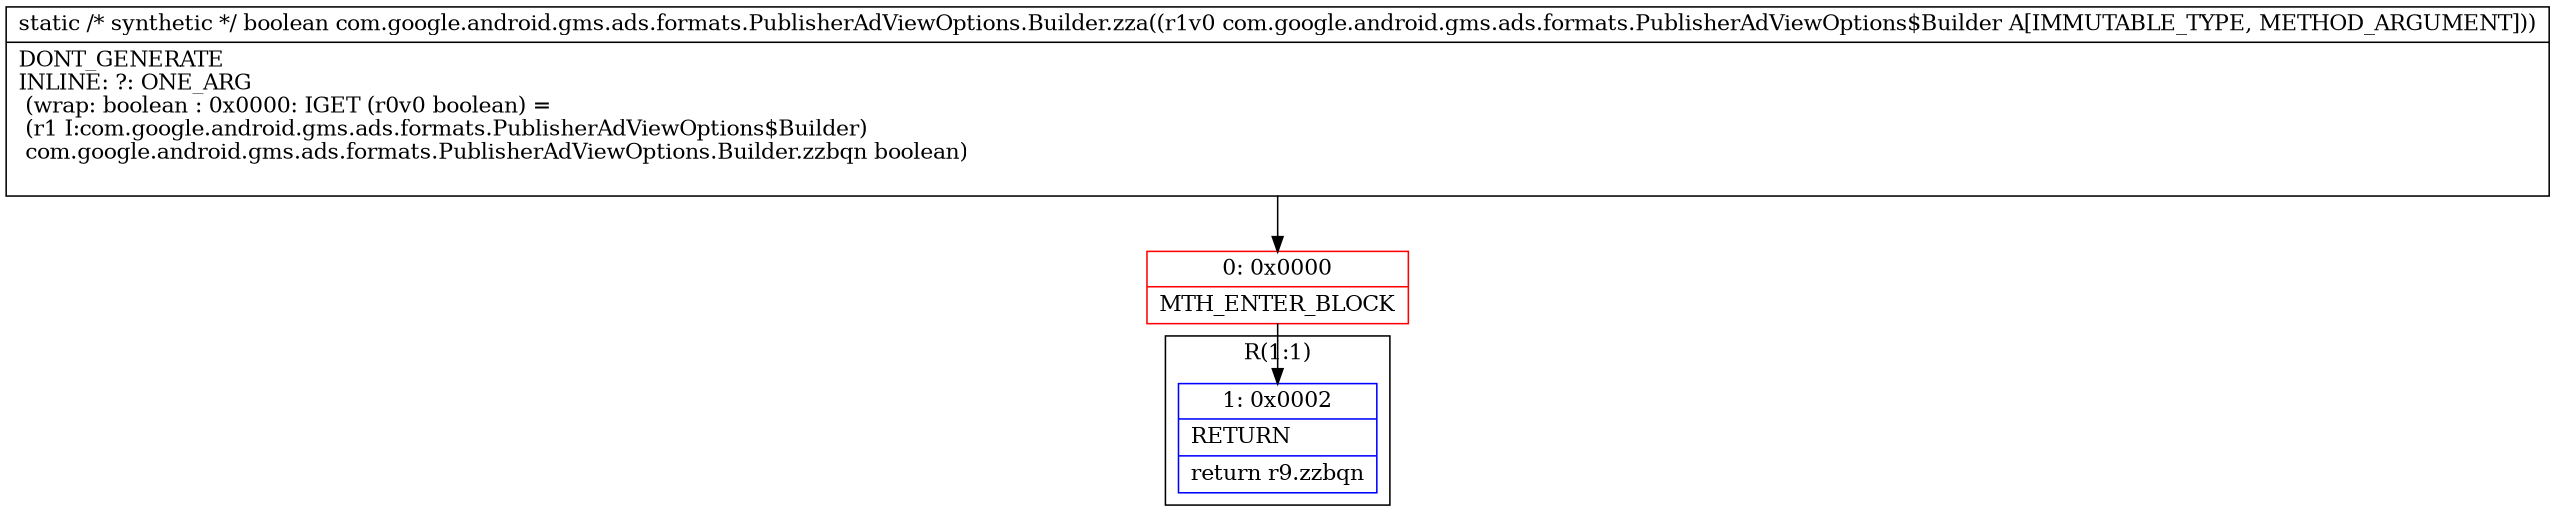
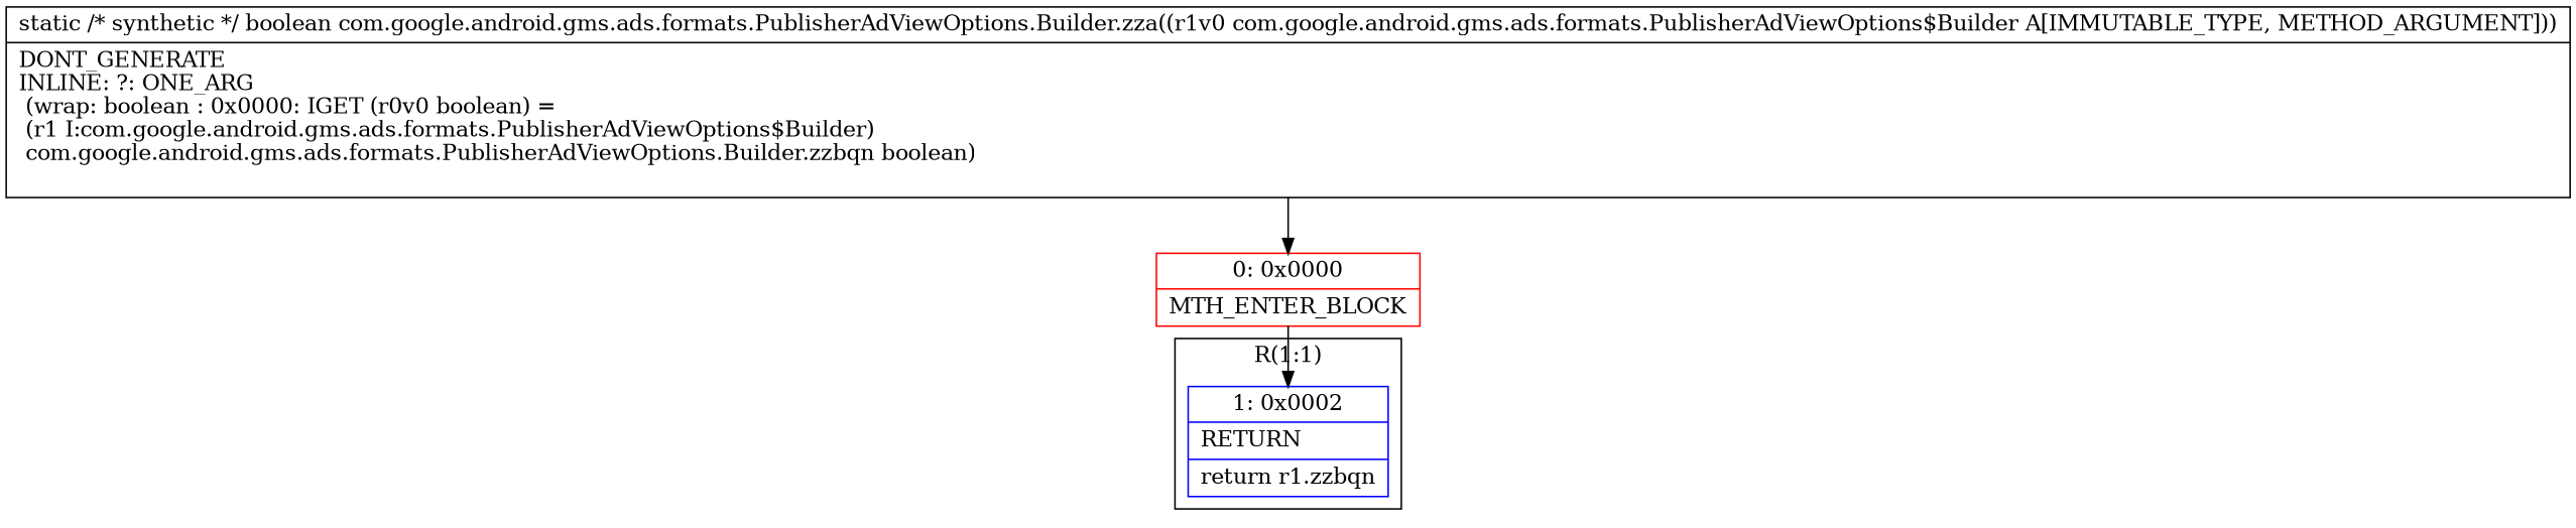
  digraph {
    node [shape=record]
-   n1 [color=blue label="{1\:\ 0x0002|RETURN\l|return r9.zzbqn\l}"]
+   n1 [color=blue label="{1\:\ 0x0002|RETURN\l|return r1.zzbqn\l}"]
    n2 [color=red label="{0\:\ 0x0000|MTH_ENTER_BLOCK\l}"]
    n3 [label="{static \/* synthetic *\/ boolean com.google.android.gms.ads.formats.PublisherAdViewOptions.Builder.zza((r1v0 com.google.android.gms.ads.formats.PublisherAdViewOptions$Builder A[IMMUTABLE_TYPE, METHOD_ARGUMENT]))  | DONT_GENERATE\lINLINE: ?: ONE_ARG  \l  (wrap: boolean : 0x0000: IGET  (r0v0 boolean) = \l  (r1 I:com.google.android.gms.ads.formats.PublisherAdViewOptions$Builder)\l com.google.android.gms.ads.formats.PublisherAdViewOptions.Builder.zzbqn boolean)\l\l}"]
    subgraph cluster_1 {
      label="R(1:1)"
      n1
    }
    n2 -> n1
    n3 -> n2
  }
